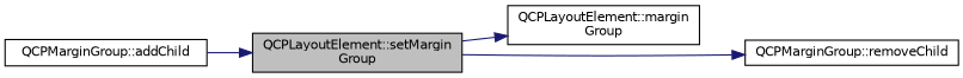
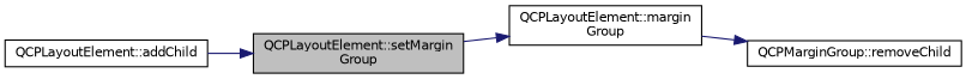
  digraph {
    rankdir=LR
    node [color=black fillcolor=white fontname=Helvetica fontsize=10 shape=record style=filled]
    edge [color=midnightblue fontname=Helvetica fontsize=10 labelfontname=Helvetica labelfontsize=10 style=solid]
    n1 [fillcolor=grey75 fontcolor=black height=0.2 label="QCPLayoutElement::setMargin\lGroup" width=0.4]
    n2 [height=0.2 label="QCPLayoutElement::margin\lGroup" width=0.4]
    n3 [height=0.2 label="QCPMarginGroup::removeChild" width=0.4]
-   n4 [height=0.2 label="QCPMarginGroup::addChild" width=0.4]
+   n4 [height=0.2 label="QCPLayoutElement::addChild" width=0.4]
    n1 -> n2
-   n1 -> n3
+   n2 -> n3
    n4 -> n1
  }
